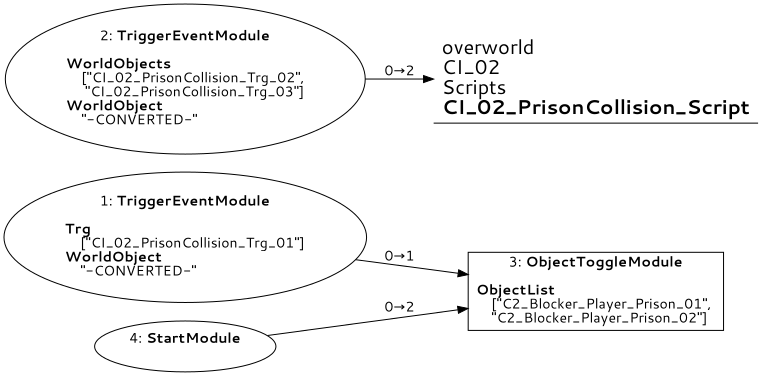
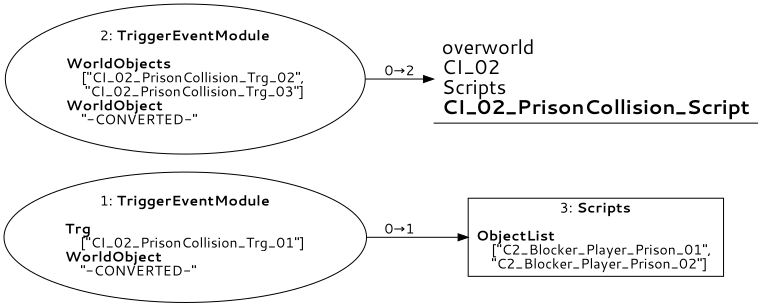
  digraph {
    fontname="Segoe UI"
    rankdir=LR
    splines=spline
    node [fontname="Segoe UI" shape=oval]
    edge [fontname="Segoe UI"]
    n1 [label=<1: <b>TriggerEventModule</b><br/><br/><b>Trg</b><br align="left"/>    [&quot;CI_02_PrisonCollision_Trg_01&quot;]<br align="left"/><b>WorldObject</b><br align="left"/>    &quot;-CONVERTED-&quot;<br align="left"/>>]
-   n2 [label=<3: <b>ObjectToggleModule</b><br/><br/><b>ObjectList</b><br align="left"/>    [&quot;C2_Blocker_Player_Prison_01&quot;, <br align="left"/>    &quot;C2_Blocker_Player_Prison_02&quot;]<br align="left"/>> shape=box]
+   n2 [label=<3: <b>Scripts</b><br/><br/><b>ObjectList</b><br align="left"/>    [&quot;C2_Blocker_Player_Prison_01&quot;, <br align="left"/>    &quot;C2_Blocker_Player_Prison_02&quot;]<br align="left"/>> shape=box]
    n3 [label=<2: <b>TriggerEventModule</b><br/><br/><b>WorldObjects</b><br align="left"/>    [&quot;CI_02_PrisonCollision_Trg_02&quot;,<br align="left"/>     &quot;CI_02_PrisonCollision_Trg_03&quot;]<br align="left"/><b>WorldObject</b><br align="left"/>    &quot;-CONVERTED-&quot;<br align="left"/>>]
    n4 [label=<<font point-size="20">overworld<br align="left"/>CI_02<br align="left"/>Scripts<br align="left"/><b>CI_02_PrisonCollision_Script</b><br align="left"/></font>> shape=underline]
-   n5 [label=<4: <b>StartModule</b><br/><br/>>]
    n1 -> n2 [label="0→1"]
    n3 -> n4 [label="0→2"]
-   n5 -> n2 [label="0→2"]
  }
